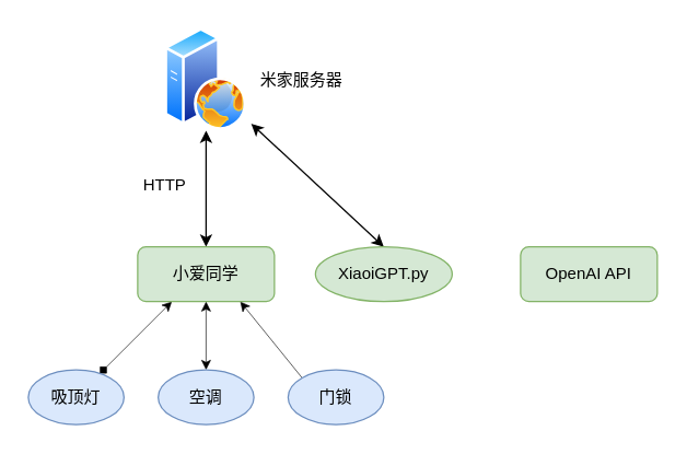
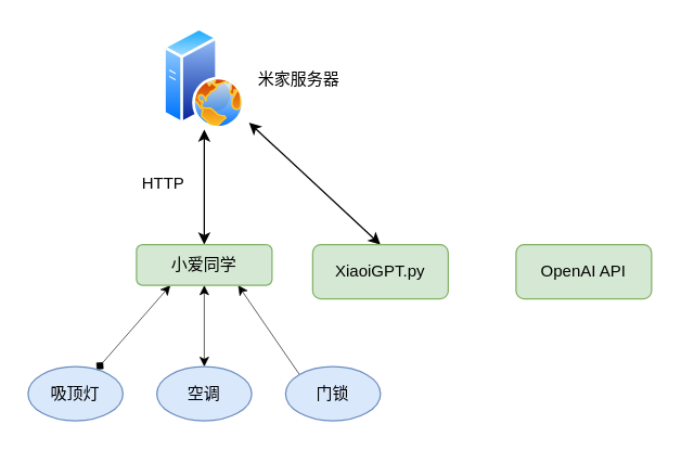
  <mxCell id="0" />
  <mxCell id="1" parent="0" />
  <mxCell id="2" value="" style="image;aspect=fixed;perimeter=ellipsePerimeter;html=1;align=center;shadow=0;dashed=0;spacingTop=3;image=img/lib/active_directory/web_server.svg;" vertex="1" parent="1"><mxGeometry x="120" y="20" width="60" height="75" as="geometry" /></mxCell>
  <mxCell id="3" style="rounded=0;orthogonalLoop=1;jettySize=auto;html=1;exitX=0.25;exitY=1;exitDx=0;exitDy=0;startArrow=classic;startFill=1;strokeWidth=0.5;endArrow=diamond;" edge="1" parent="1" source="7" target="8"><mxGeometry relative="1" as="geometry" /></mxCell>
  <mxCell id="4" style="edgeStyle=orthogonalEdgeStyle;rounded=0;orthogonalLoop=1;jettySize=auto;html=1;exitX=0.5;exitY=1;exitDx=0;exitDy=0;entryX=0.5;entryY=0;entryDx=0;entryDy=0;startArrow=classic;startFill=1;strokeWidth=0.5;" edge="1" parent="1" source="7" target="9"><mxGeometry relative="1" as="geometry" /></mxCell>
  <mxCell id="5" style="rounded=0;orthogonalLoop=1;jettySize=auto;html=1;exitX=0.75;exitY=1;exitDx=0;exitDy=0;entryX=0;entryY=0;entryDx=0;entryDy=0;startArrow=classic;startFill=1;strokeWidth=0.5;endArrow=none;" edge="1" parent="1" source="7" target="10"><mxGeometry relative="1" as="geometry" /></mxCell>
  <mxCell id="6" style="edgeStyle=orthogonalEdgeStyle;rounded=0;orthogonalLoop=1;jettySize=auto;html=1;exitX=0.5;exitY=0;exitDx=0;exitDy=0;startArrow=classic;startFill=1;" edge="1" parent="1" source="7" target="2"><mxGeometry relative="1" as="geometry" /></mxCell>
- <mxCell id="7" value="小爱同学" style="rounded=1;whiteSpace=wrap;html=1;fillColor=#d5e8d4;strokeColor=#82b366;" vertex="1" parent="1"><mxGeometry x="100" y="180" width="100" height="40" as="geometry" /></mxCell>
+ <mxCell id="7" value="小爱同学" style="rounded=1;whiteSpace=wrap;html=1;fillColor=#d5e8d4;strokeColor=#82b366;" vertex="1" parent="1"><mxGeometry x="100" y="180" width="100" height="30" as="geometry" /></mxCell>
  <mxCell id="8" value="吸顶灯" style="ellipse;whiteSpace=wrap;html=1;fillColor=#dae8fc;strokeColor=#6c8ebf;" vertex="1" parent="1"><mxGeometry x="20" y="270" width="70" height="40" as="geometry" /></mxCell>
  <mxCell id="9" value="空调" style="ellipse;whiteSpace=wrap;html=1;fillColor=#dae8fc;strokeColor=#6c8ebf;" vertex="1" parent="1"><mxGeometry x="115" y="270" width="70" height="40" as="geometry" /></mxCell>
  <mxCell id="10" value="门锁" style="ellipse;whiteSpace=wrap;html=1;fillColor=#dae8fc;strokeColor=#6c8ebf;" vertex="1" parent="1"><mxGeometry x="210" y="270" width="70" height="40" as="geometry" /></mxCell>
  <mxCell id="11" value="米家服务器" style="text;html=1;strokeColor=none;fillColor=none;align=center;verticalAlign=middle;whiteSpace=wrap;rounded=0;" vertex="1" parent="1"><mxGeometry x="180" y="42.5" width="80" height="30" as="geometry" /></mxCell>
  <mxCell id="12" value="HTTP" style="text;html=1;strokeColor=none;fillColor=none;align=center;verticalAlign=middle;whiteSpace=wrap;rounded=0;" vertex="1" parent="1"><mxGeometry x="90" y="120" width="60" height="30" as="geometry" /></mxCell>
  <mxCell id="13" style="rounded=0;orthogonalLoop=1;jettySize=auto;html=1;exitX=0.5;exitY=0;exitDx=0;exitDy=0;entryX=1.05;entryY=0.933;entryDx=0;entryDy=0;entryPerimeter=0;startArrow=classic;startFill=1;" edge="1" parent="1" source="14" target="2"><mxGeometry relative="1" as="geometry" /></mxCell>
- <mxCell id="14" value="XiaoiGPT.py" style="ellipse;whiteSpace=wrap;html=1;fillColor=#d5e8d4;strokeColor=#82b366;" vertex="1" parent="1"><mxGeometry x="230" y="180" width="100" height="40" as="geometry" /></mxCell>
+ <mxCell id="14" value="XiaoiGPT.py" style="rounded=1;whiteSpace=wrap;html=1;fillColor=#d5e8d4;strokeColor=#82b366;" vertex="1" parent="1"><mxGeometry x="230" y="180" width="100" height="40" as="geometry" /></mxCell>
  <mxCell id="15" value="OpenAI API" style="rounded=1;whiteSpace=wrap;html=1;fillColor=#d5e8d4;strokeColor=#82b366;" vertex="1" parent="1"><mxGeometry x="380" y="180" width="100" height="40" as="geometry" /></mxCell>
